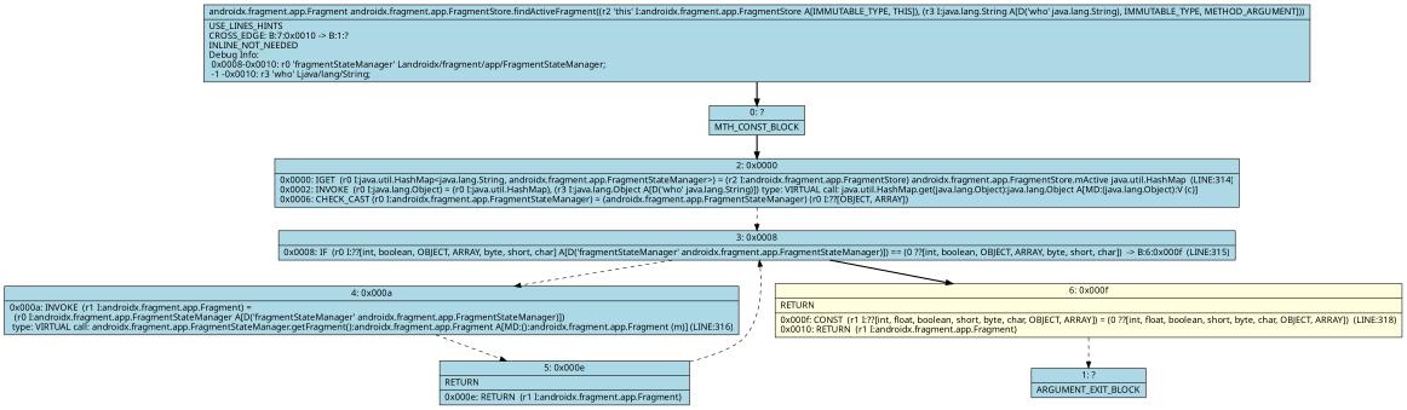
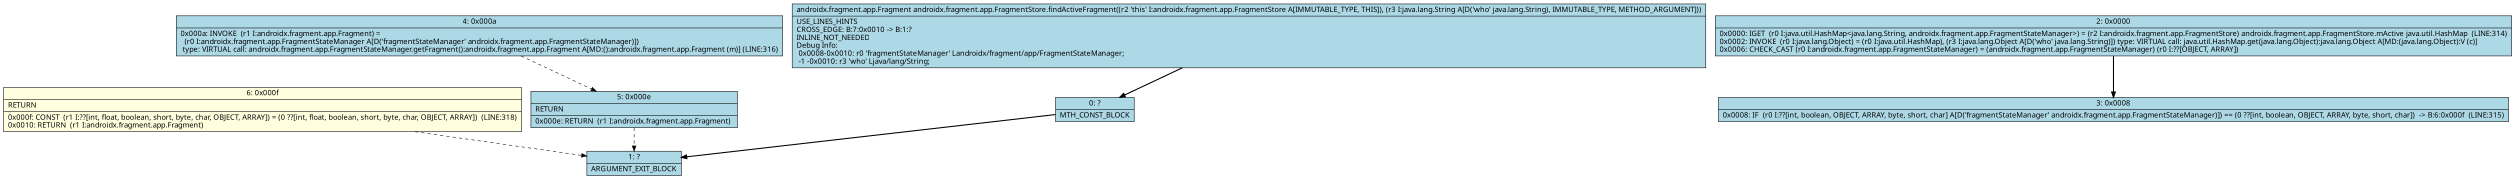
  digraph {
    fontname="Noto Sans"
    node [fillcolor=lightblue fontname="Noto Sans" shape=record style=filled]
    edge [fontname="Noto Sans" style=dashed]
    n1 [label="{0\:\ ?|MTH_CONST_BLOCK\l}"]
    n2 [label="{2\:\ 0x0000|0x0000: IGET  (r0 I:java.util.HashMap\<java.lang.String, androidx.fragment.app.FragmentStateManager\>) = (r2 I:androidx.fragment.app.FragmentStore) androidx.fragment.app.FragmentStore.mActive java.util.HashMap  (LINE:314)\l0x0002: INVOKE  (r0 I:java.lang.Object) = (r0 I:java.util.HashMap), (r3 I:java.lang.Object A[D('who' java.lang.String)]) type: VIRTUAL call: java.util.HashMap.get(java.lang.Object):java.lang.Object A[MD:(java.lang.Object):V (c)]\l0x0006: CHECK_CAST (r0 I:androidx.fragment.app.FragmentStateManager) = (androidx.fragment.app.FragmentStateManager) (r0 I:??[OBJECT, ARRAY]) \l}"]
    n3 [label="{3\:\ 0x0008|0x0008: IF  (r0 I:??[int, boolean, OBJECT, ARRAY, byte, short, char] A[D('fragmentStateManager' androidx.fragment.app.FragmentStateManager)]) == (0 ??[int, boolean, OBJECT, ARRAY, byte, short, char])  \-\> B:6:0x000f  (LINE:315)\l}"]
    n4 [label="{4\:\ 0x000a|0x000a: INVOKE  (r1 I:androidx.fragment.app.Fragment) = \l  (r0 I:androidx.fragment.app.FragmentStateManager A[D('fragmentStateManager' androidx.fragment.app.FragmentStateManager)])\l type: VIRTUAL call: androidx.fragment.app.FragmentStateManager.getFragment():androidx.fragment.app.Fragment A[MD:():androidx.fragment.app.Fragment (m)] (LINE:316)\l}"]
    n5 [fillcolor=lightyellow label="{6\:\ 0x000f|RETURN\l|0x000f: CONST  (r1 I:??[int, float, boolean, short, byte, char, OBJECT, ARRAY]) = (0 ??[int, float, boolean, short, byte, char, OBJECT, ARRAY])  (LINE:318)\l0x0010: RETURN  (r1 I:androidx.fragment.app.Fragment) \l}"]
    n6 [label="{5\:\ 0x000e|RETURN\l|0x000e: RETURN  (r1 I:androidx.fragment.app.Fragment) \l}"]
    n7 [label="{1\:\ ?|ARGUMENT_EXIT_BLOCK\l}"]
    n8 [label="{androidx.fragment.app.Fragment androidx.fragment.app.FragmentStore.findActiveFragment((r2 'this' I:androidx.fragment.app.FragmentStore A[IMMUTABLE_TYPE, THIS]), (r3 I:java.lang.String A[D('who' java.lang.String), IMMUTABLE_TYPE, METHOD_ARGUMENT]))  | USE_LINES_HINTS\lCROSS_EDGE: B:7:0x0010 \-\> B:1:?\lINLINE_NOT_NEEDED\lDebug Info:\l  0x0008\-0x0010: r0 'fragmentStateManager' Landroidx\/fragment\/app\/FragmentStateManager;\l  \-1 \-0x0010: r3 'who' Ljava\/lang\/String;\l}"]
-   n1 -> n2 [style=bold]
-   n2 -> n3
-   n3 -> n4
-   n3 -> n5 [style=bold]
+   n1 -> n7 [style=bold]
+   n2 -> n3 [style=bold]
    n4 -> n6
    n5 -> n7
-   n6 -> n3
+   n6 -> n7
    n8 -> n1 [style=bold]
  }
